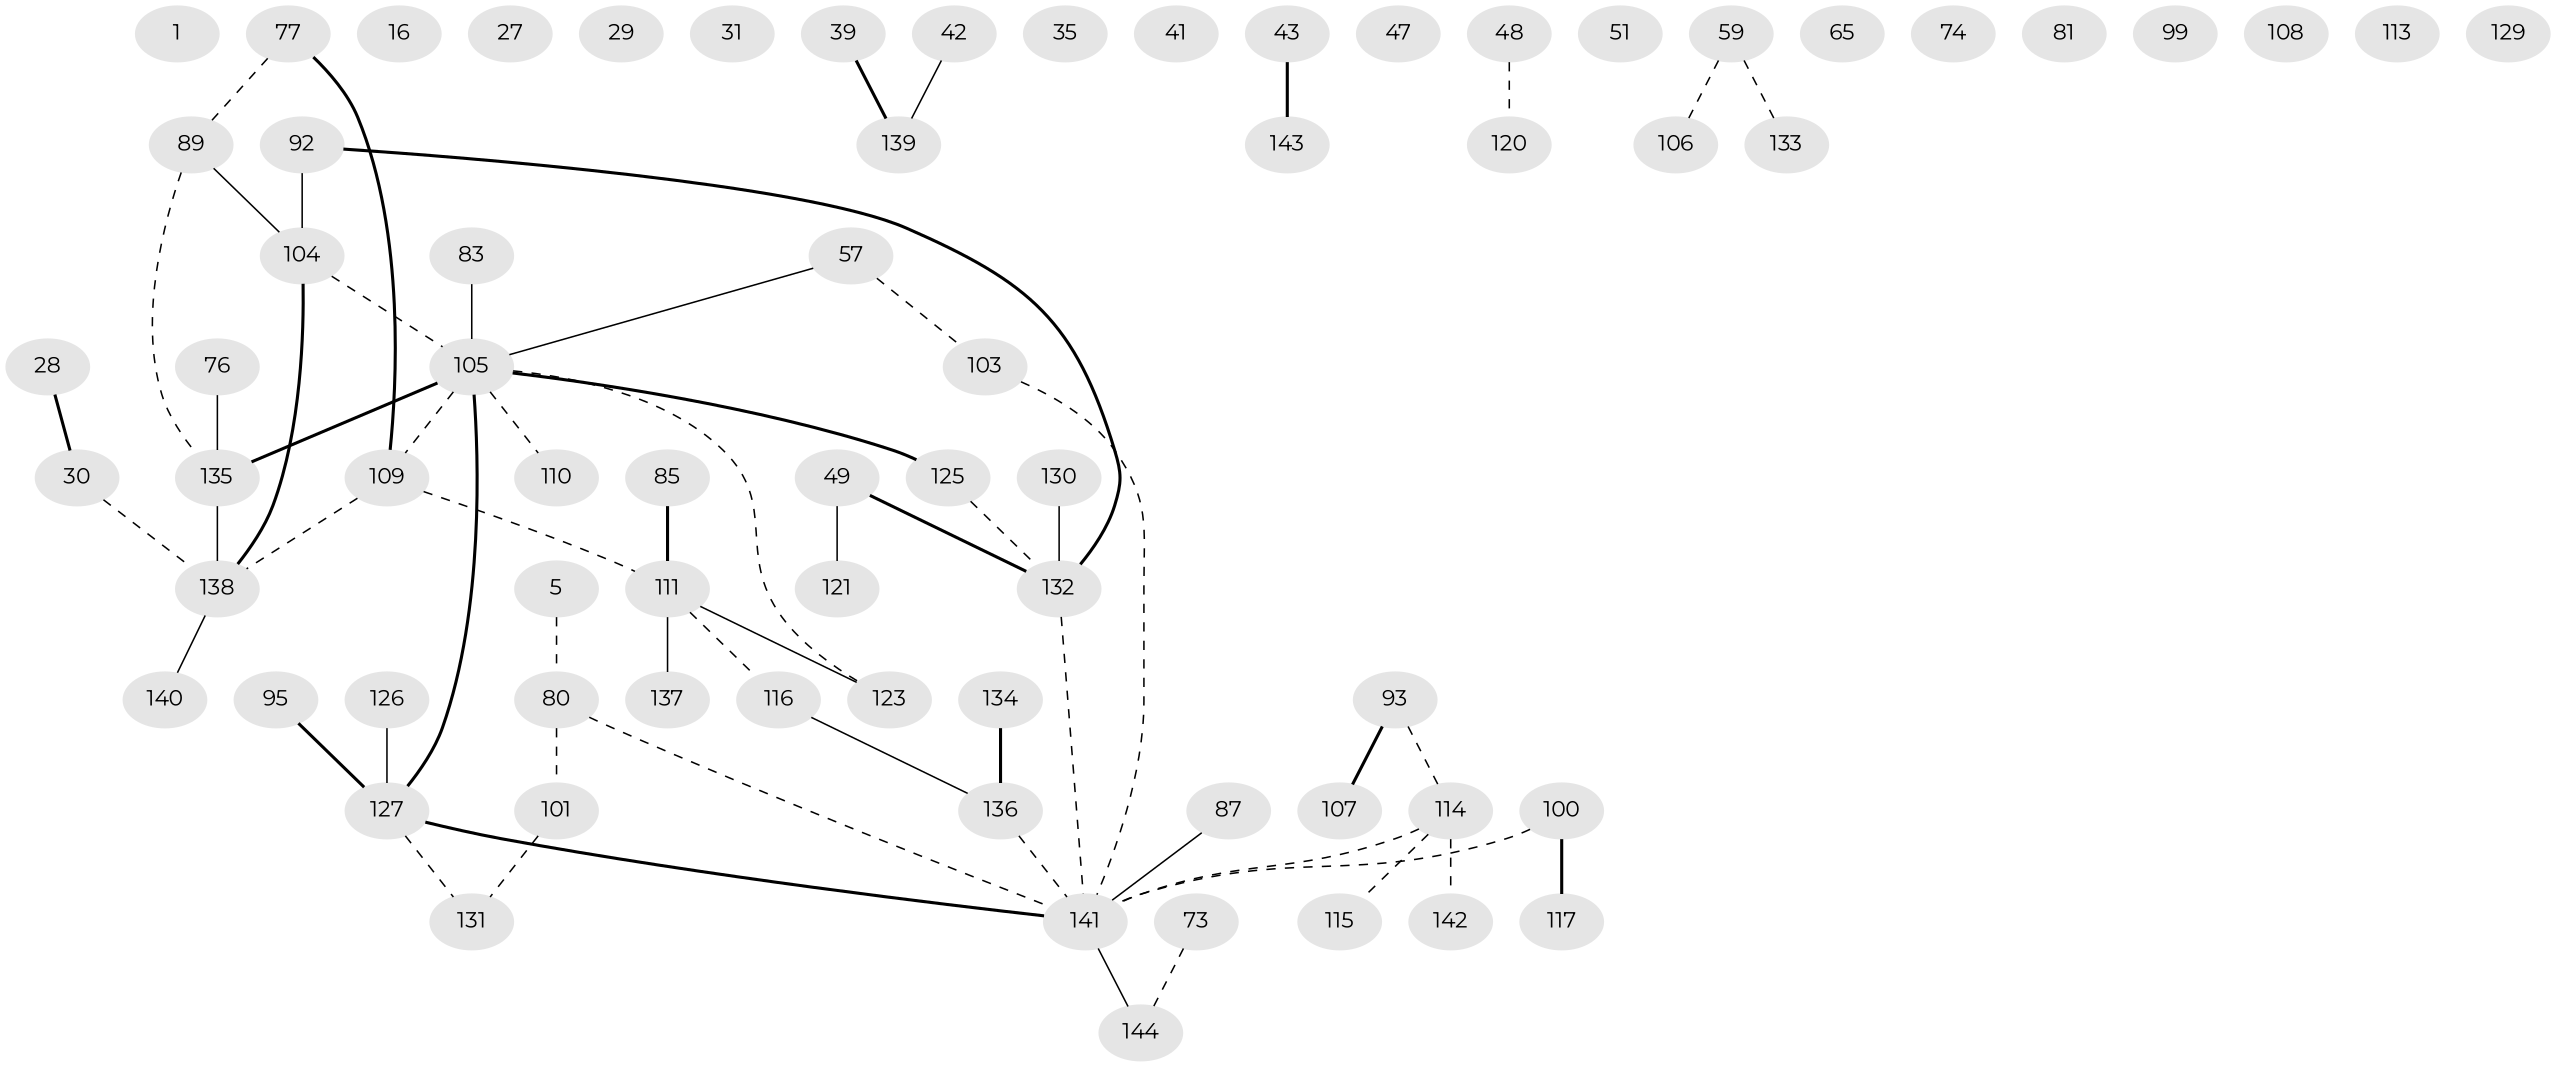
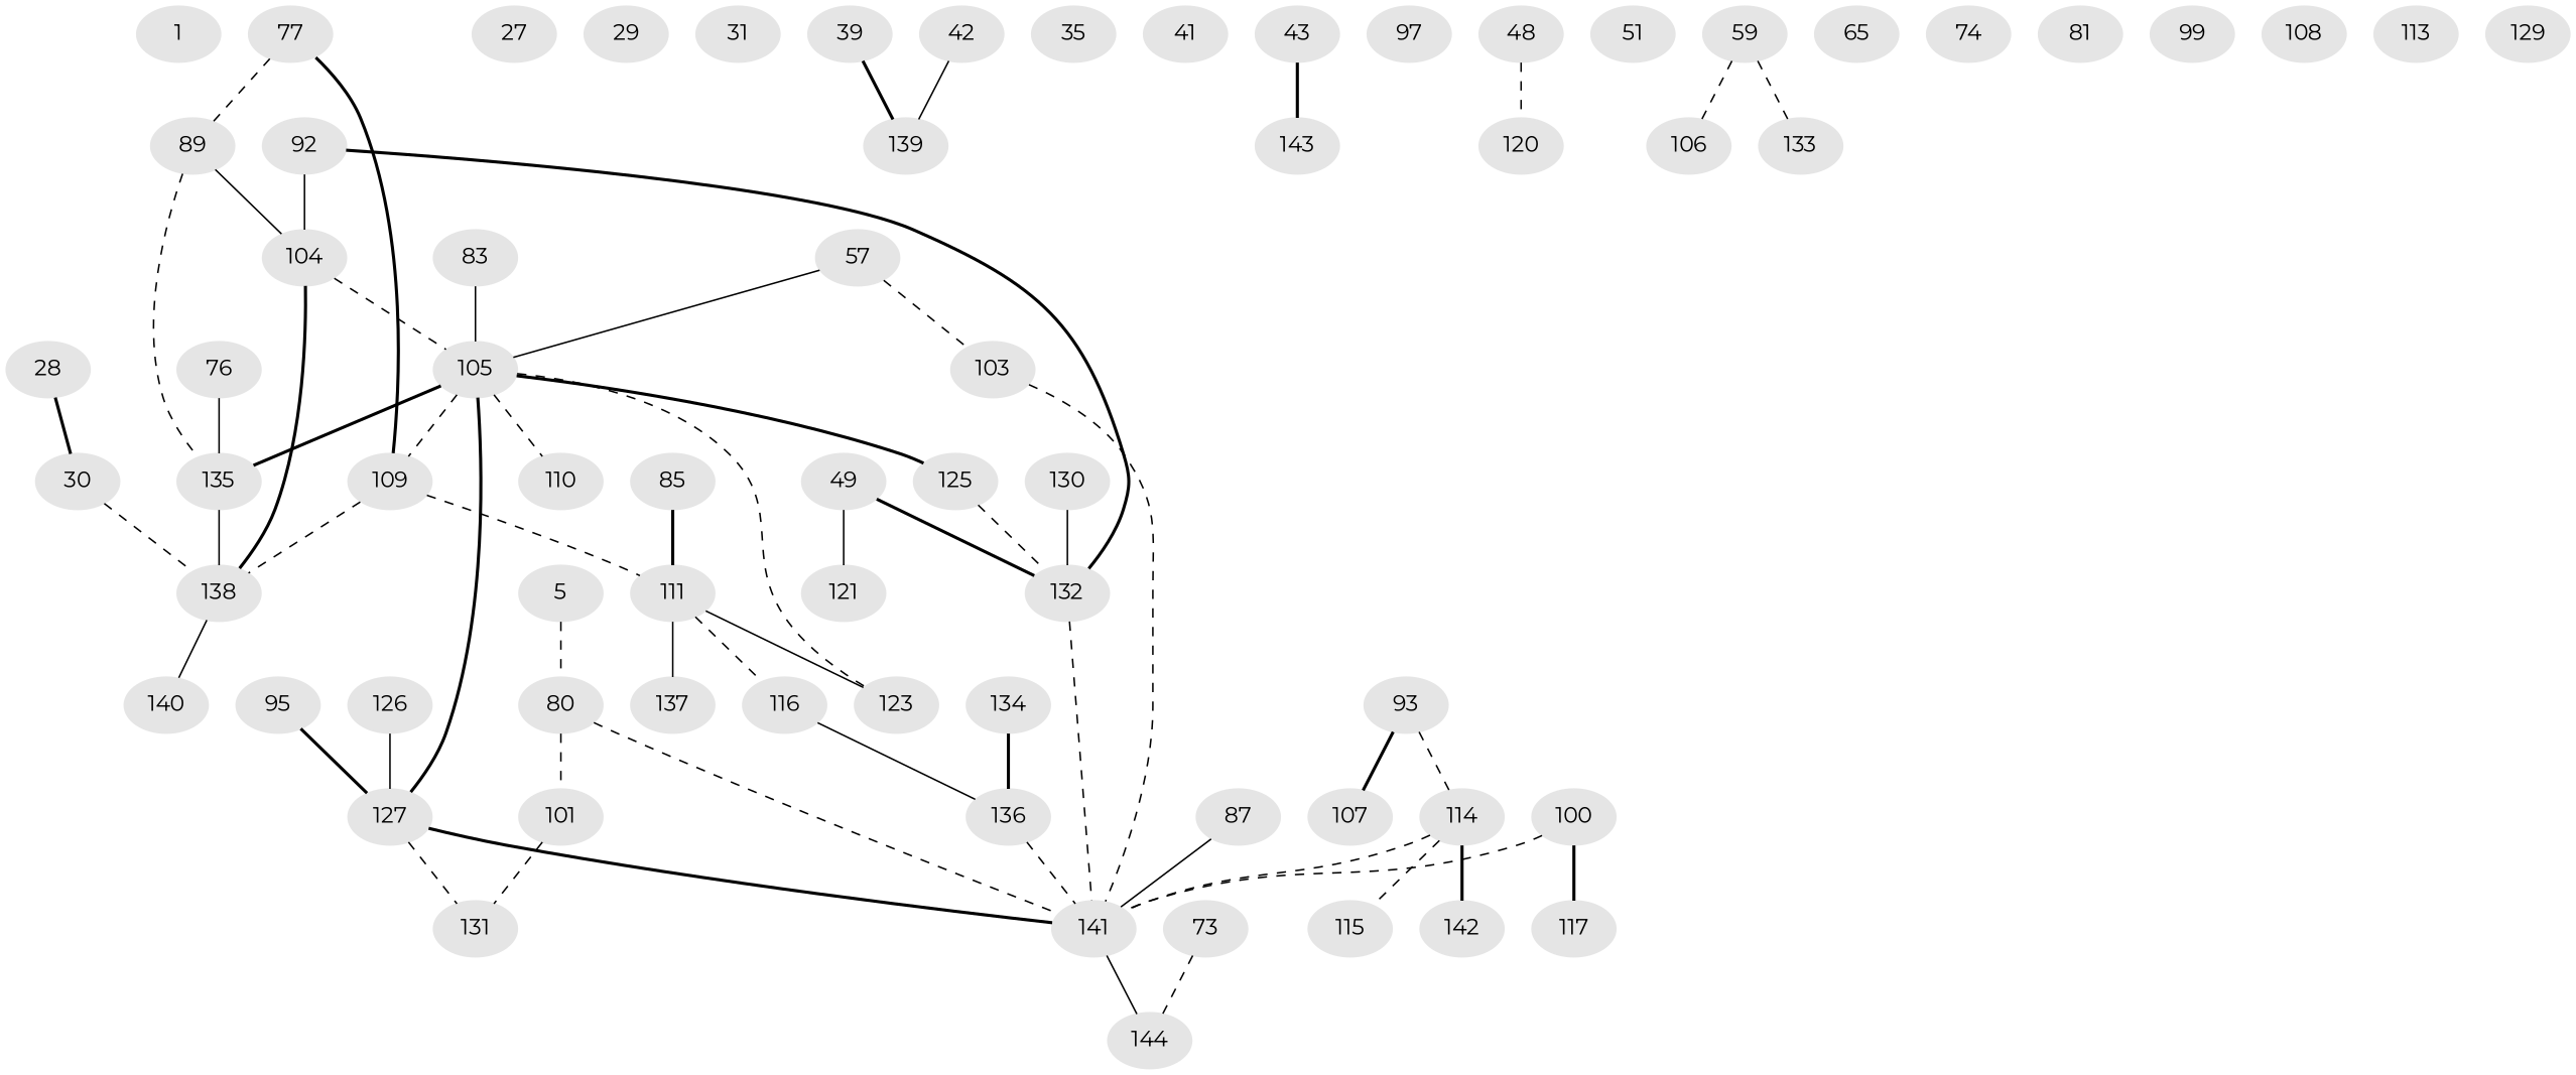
  graph {
    fontname=Montserrat
    node [color=gray90 fontname=Montserrat style=filled]
    edge [fontname=Montserrat style=dashed]
    1
    5
    80
    101 [super="+96"]
    141 [super="+66+128+102"]
-   16
    27
    28 [super="+23"]
    30
    138 [super="+4+53+118"]
    29
    140
    31
    n14 [label=39]
    139
    35
    41
    42
    43
    143
-   47 [super="+19"]
+   47 [super="+19" label=97]
    48
    120
    49
    121
    132 [super="+56+12+61+97"]
    51
    57
    103
    105 [super="+91"]
    135 [super="+119+122+94"]
    109 [super="+82"]
    127 [super="+72"]
    110
    123
    125 [super="+22"]
    59
    106
    133
    65
    144 [super="+21"]
    73
    74 [super="+6"]
    76
    89 [super="+88"]
    104
    77
    111 [super="+69+39+68"]
    131 [super="+124"]
    81
    83
    116 [super="+36+11"]
    137
    85
    87
    92 [super="+13+63"]
    93
    107
    114 [super="+9+112"]
    115
    142
    95
    99
    100 [super="+15"]
    117
    108
    136
    113
    126 [super="+98"]
    129 [super="+25"]
    130
    134
    5 -- 80
    80 -- 101 [weight=2]
    80 -- 141
    101 -- 131
    141 -- 144 [style=solid]
    28 -- 30 [style=bold]
    30 -- 138
    138 -- 140 [style=solid]
    n14 -- 139 [style=bold]
    42 -- 139 [style=solid]
    43 -- 143 [style=bold]
    48 -- 120
    49 -- 121 [style=solid]
    49 -- 132 [style=bold]
    132 -- 141 [weight=3]
    57 -- 103
    57 -- 105 [style=solid]
    103 -- 141
    105 -- 135 [style=bold weight=2]
    105 -- 109 [weight=2]
    105 -- 127 [style=bold]
    105 -- 110
    105 -- 123
    105 -- 125 [style=bold weight=2]
    135 -- 138 [style=solid weight=2]
    109 -- 138
    109 -- 111
    127 -- 141 [style=bold]
    127 -- 131
    125 -- 132 [weight=2]
    59 -- 106
    59 -- 133
    73 -- 144
    76 -- 135 [style=solid]
    89 -- 135
    89 -- 104 [style=solid weight=2]
    104 -- 138 [style=bold]
    104 -- 105
    77 -- 109 [style=bold]
    77 -- 89
    111 -- 123 [style=solid]
    111 -- 116
    111 -- 137 [style=solid]
    83 -- 105 [style=solid]
    116 -- 136 [style=solid]
    85 -- 111 [style=bold]
    87 -- 141 [style=solid]
    92 -- 132 [style=bold]
    92 -- 104 [style=solid]
    93 -- 107 [style=bold]
    93 -- 114
    114 -- 141
    114 -- 115
-   114 -- 142
+   114 -- 142 [style=bold]
    95 -- 127 [style=bold]
    100 -- 141
    100 -- 117 [style=bold]
    136 -- 141 [weight=2]
    126 -- 127 [style=solid weight=3]
    130 -- 132 [style=solid]
    134 -- 136 [style=bold]
  }
